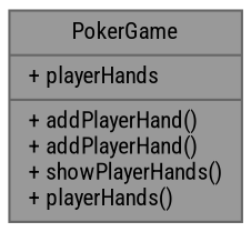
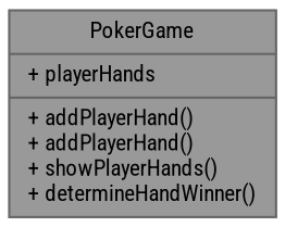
  digraph {
    fontname="Roboto Condensed"
-   n1 [color=gray40 fillcolor=grey60 fontcolor=black fontname="Roboto Condensed" fontsize=10 height=0.2 label="{PokerGame\n|+ playerHands\l|+ addPlayerHand()\l+ addPlayerHand()\l+ showPlayerHands()\l+ playerHands()\l}" shape=record style=filled width=0.4]
+   n1 [color=gray40 fillcolor=grey60 fontcolor=black fontname="Roboto Condensed" fontsize=10 height=0.2 label="{PokerGame\n|+ playerHands\l|+ addPlayerHand()\l+ addPlayerHand()\l+ showPlayerHands()\l+ determineHandWinner()\l}" shape=record style=filled width=0.4]
  }
